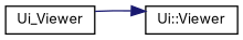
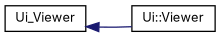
  digraph {
    rankdir=LR
    fontname=Inter
    node [color=black fillcolor=white fontname=Inter fontsize=10 shape=record style=filled]
    n1 [height=0.2 label=Ui_Viewer width=0.4]
    n2 [height=0.2 label="Ui::Viewer" width=0.4]
-   n2 -> n1 [color=midnightblue dir=back fontname=Inter fontsize=10 labelfontname=Helvetica labelfontsize=10 style=solid]
+   n1 -> n2 [color=midnightblue dir=back fontname=Inter fontsize=10 labelfontname=Helvetica labelfontsize=10 style=solid]
  }
